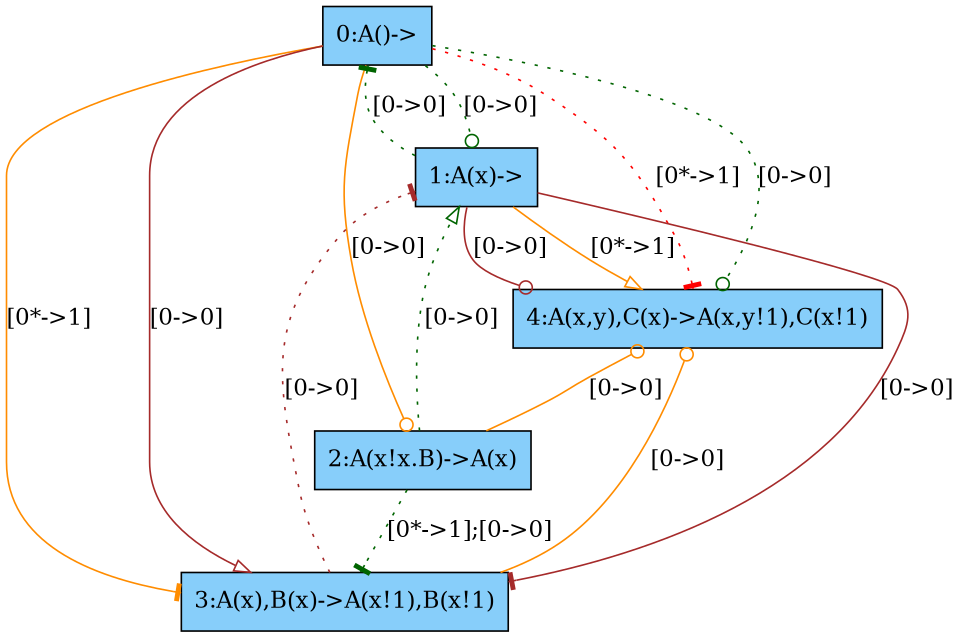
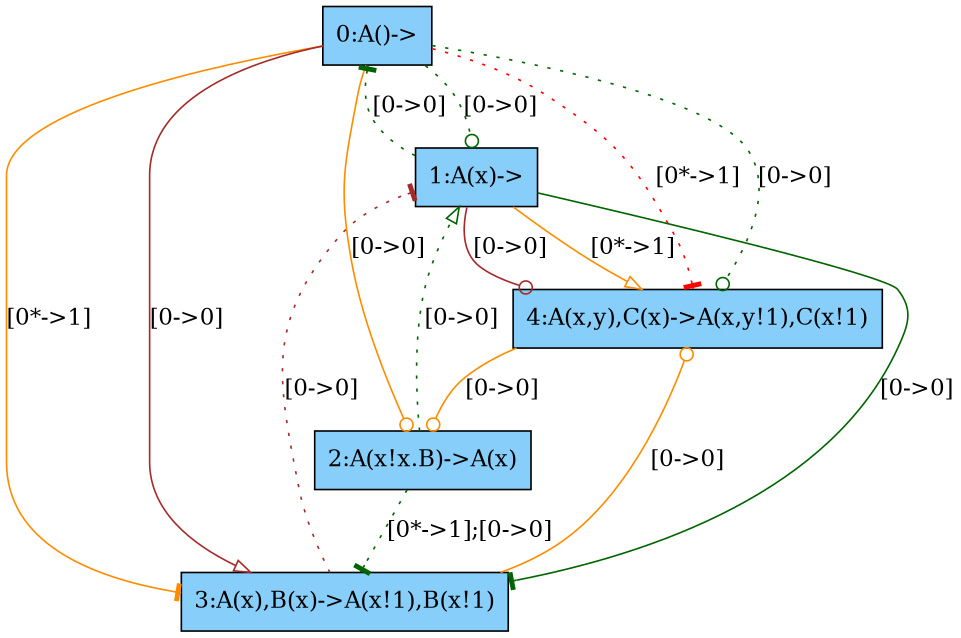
  digraph {
    node [fillcolor=lightskyblue shape=box style=filled]
    edge [arrowhead=odot color=darkgreen style=solid]
    "0:A()->"
    "1:A(x)->"
    "2:A(x!x.B)->A(x)"
    "3:A(x),B(x)->A(x!1),B(x!1)"
    "4:A(x,y),C(x)->A(x,y!1),C(x!1)"
    "0:A()->" -> "1:A(x)->" [label="[0->0]" style=dotted]
    "0:A()->" -> "2:A(x!x.B)->A(x)" [color=darkorange label="[0->0]"]
    "0:A()->" -> "3:A(x),B(x)->A(x!1),B(x!1)" [arrowhead=tee color=darkorange label="[0*->1]"]
    "0:A()->" -> "3:A(x),B(x)->A(x!1),B(x!1)" [arrowhead=onormal color=brown label="[0->0]"]
    "0:A()->" -> "4:A(x,y),C(x)->A(x,y!1),C(x!1)" [arrowhead=tee color=red label="[0*->1]" style=dotted]
    "0:A()->" -> "4:A(x,y),C(x)->A(x,y!1),C(x!1)" [label="[0->0]" style=dotted]
    "1:A(x)->" -> "0:A()->" [arrowhead=tee label="[0->0]" style=dotted]
-   "1:A(x)->" -> "3:A(x),B(x)->A(x!1),B(x!1)" [arrowhead=tee color=brown label="[0->0]"]
+   "1:A(x)->" -> "3:A(x),B(x)->A(x!1),B(x!1)" [arrowhead=tee label="[0->0]"]
    "1:A(x)->" -> "4:A(x,y),C(x)->A(x,y!1),C(x!1)" [arrowhead=onormal color=darkorange label="[0*->1]"]
    "1:A(x)->" -> "4:A(x,y),C(x)->A(x,y!1),C(x!1)" [color=brown label="[0->0]"]
    "2:A(x!x.B)->A(x)" -> "1:A(x)->" [arrowhead=onormal label="[0->0]" style=dotted]
    "2:A(x!x.B)->A(x)" -> "3:A(x),B(x)->A(x!1),B(x!1)" [arrowhead=tee label="[0*->1];[0->0]" style=dotted]
-   "2:A(x!x.B)->A(x)" -> "4:A(x,y),C(x)->A(x,y!1),C(x!1)" [color=darkorange label="[0->0]"]
+   "4:A(x,y),C(x)->A(x,y!1),C(x!1)" -> "2:A(x!x.B)->A(x)" [color=darkorange label="[0->0]"]
    "3:A(x),B(x)->A(x!1),B(x!1)" -> "1:A(x)->" [arrowhead=tee color=brown label="[0->0]" style=dotted]
    "3:A(x),B(x)->A(x!1),B(x!1)" -> "4:A(x,y),C(x)->A(x,y!1),C(x!1)" [color=darkorange label="[0->0]"]
  }
